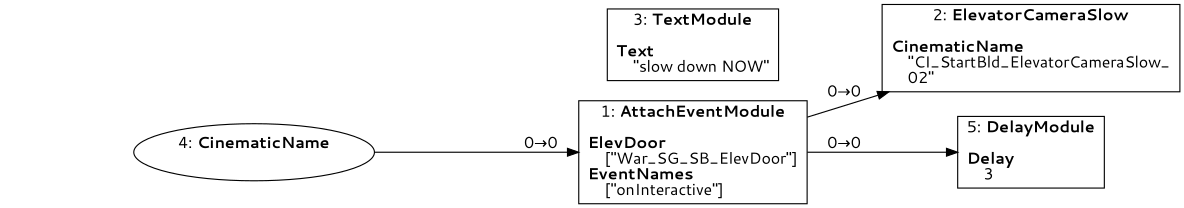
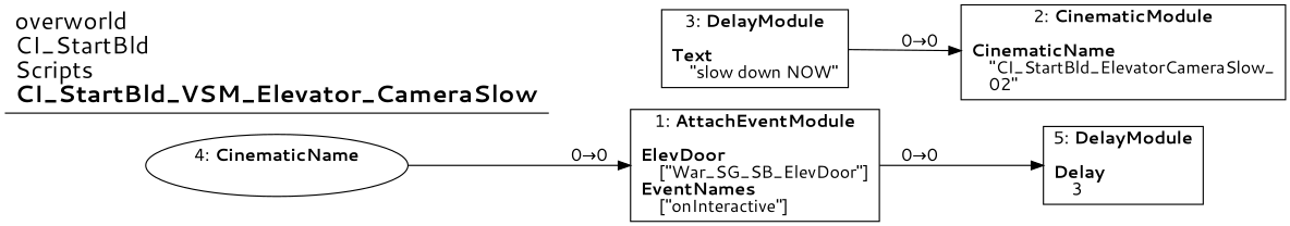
  digraph {
    fontname="Segoe UI"
    rankdir=LR
    splines=spline
    node [fontname="Segoe UI" shape=box]
    edge [fontname="Segoe UI"]
    n1 [label=<1: <b>AttachEventModule</b><br/><br/><b>ElevDoor</b><br align="left"/>    [&quot;War_SG_SB_ElevDoor&quot;]<br align="left"/><b>EventNames</b><br align="left"/>    [&quot;onInteractive&quot;]<br align="left"/>>]
    n2 [label=<5: <b>DelayModule</b><br/><br/><b>Delay</b><br align="left"/>    3<br align="left"/>>]
-   n3 [label=<2: <b>ElevatorCameraSlow</b><br/><br/><b>CinematicName</b><br align="left"/>    &quot;CI_StartBld_ElevatorCameraSlow_<br align="left"/>    02&quot;<br align="left"/>>]
-   n4 [label=<3: <b>TextModule</b><br/><br/><b>Text</b><br align="left"/>    &quot;slow down NOW&quot;<br align="left"/>>]
+   n3 [label=<2: <b>CinematicModule</b><br/><br/><b>CinematicName</b><br align="left"/>    &quot;CI_StartBld_ElevatorCameraSlow_<br align="left"/>    02&quot;<br align="left"/>>]
+   n4 [label=<3: <b>DelayModule</b><br/><br/><b>Text</b><br align="left"/>    &quot;slow down NOW&quot;<br align="left"/>>]
    n5 [label=<4: <b>CinematicName</b><br/><br/>> shape=oval]
+   n6 [label=<<font point-size="20">overworld<br align="left"/>CI_StartBld<br align="left"/>Scripts<br align="left"/><b>CI_StartBld_VSM_Elevator_CameraSlow</b><br align="left"/></font>> shape=underline]
    n1 -> n2 [label="0→0"]
-   n1 -> n3 [label="0→0"]
+   n4 -> n3 [label="0→0"]
    n5 -> n1 [label="0→0"]
  }
